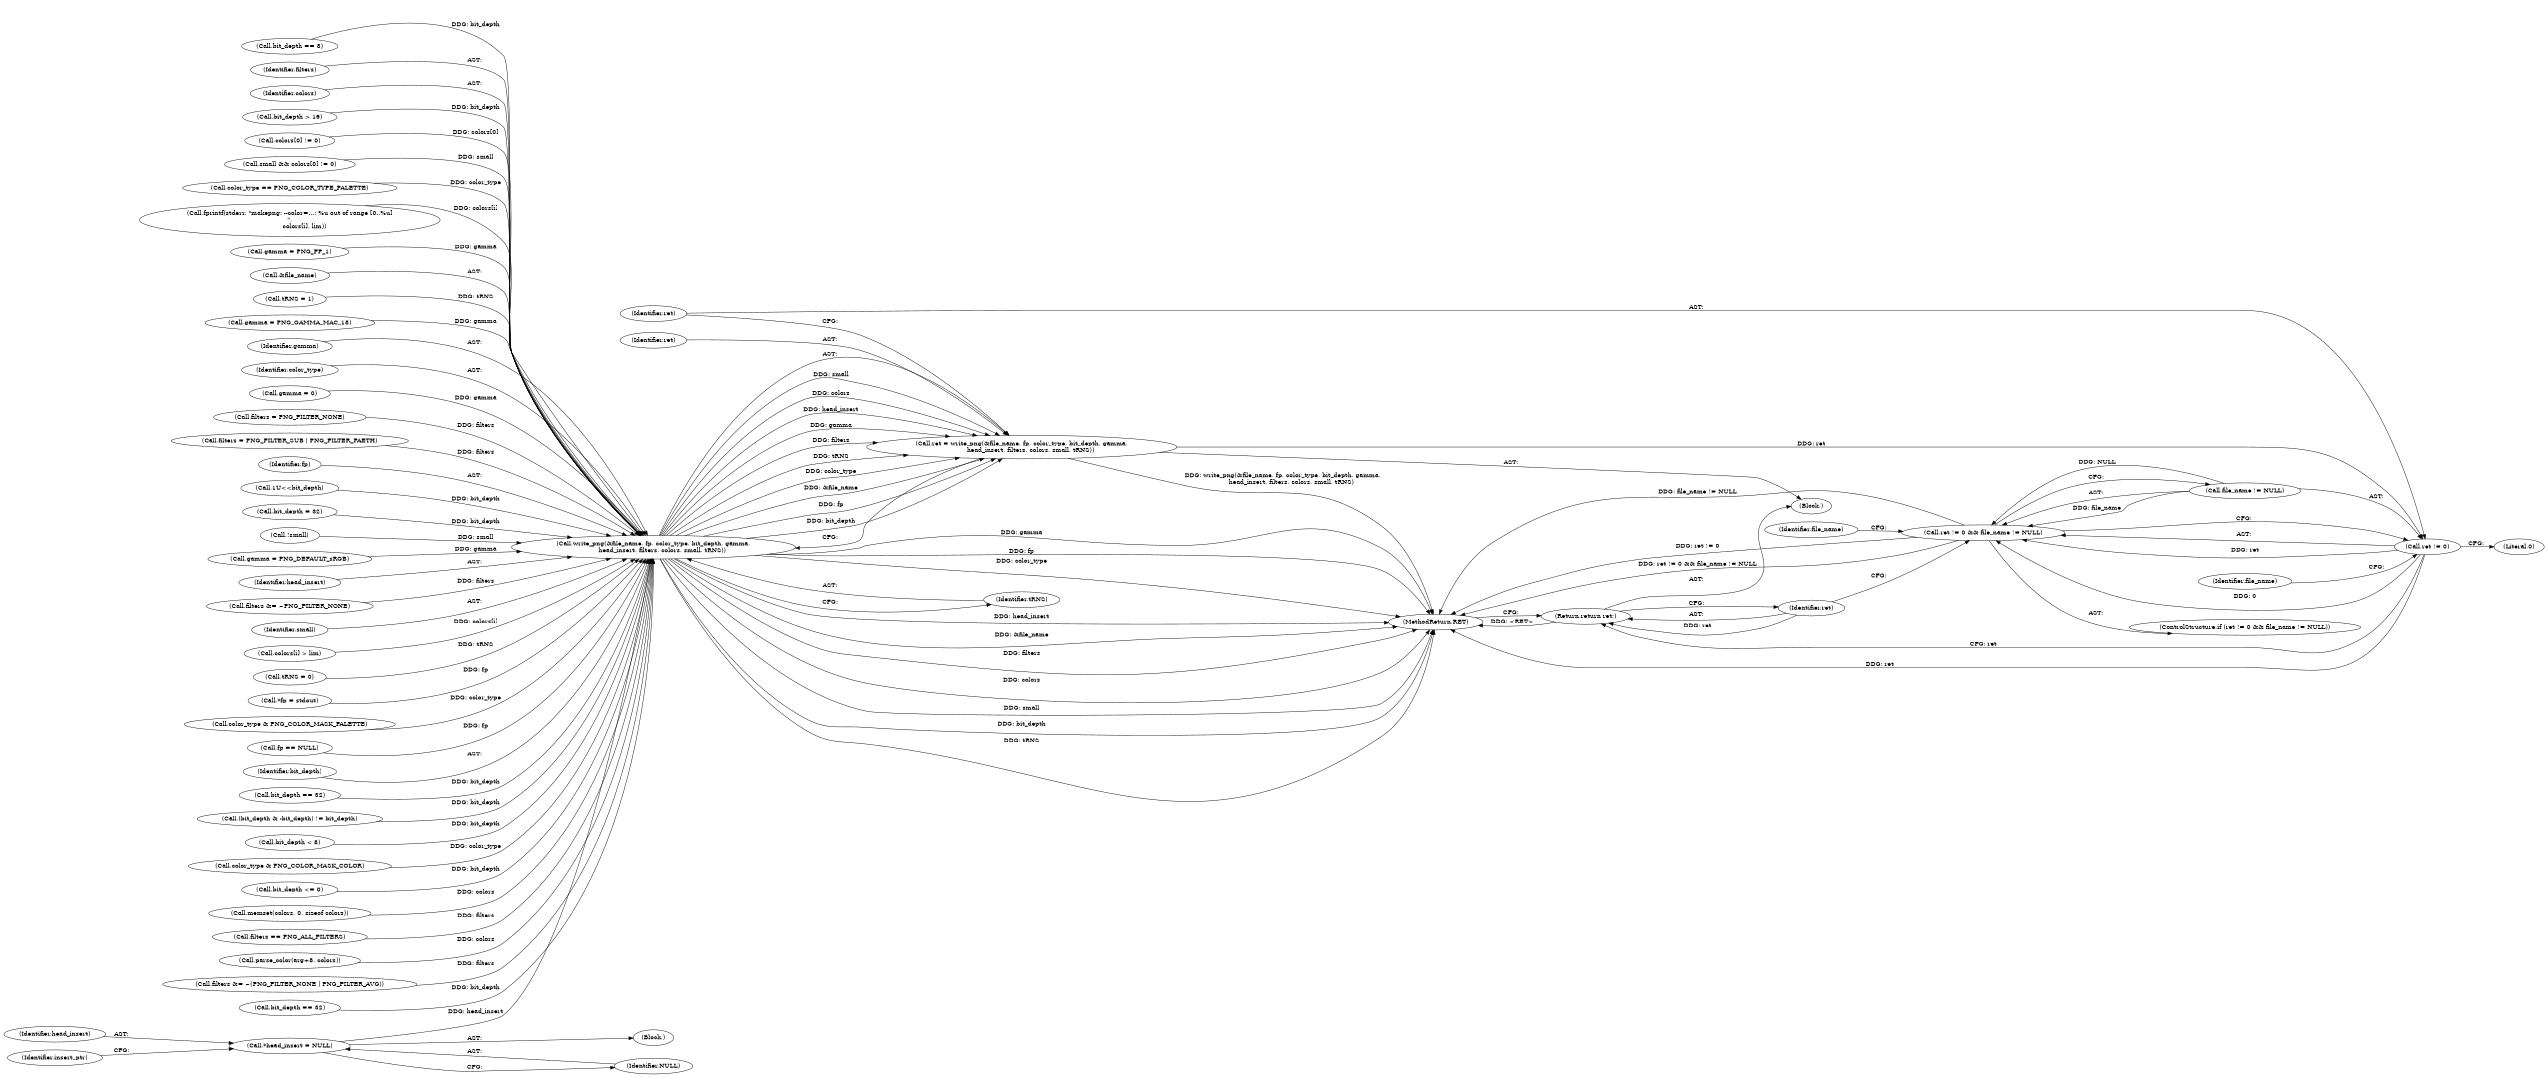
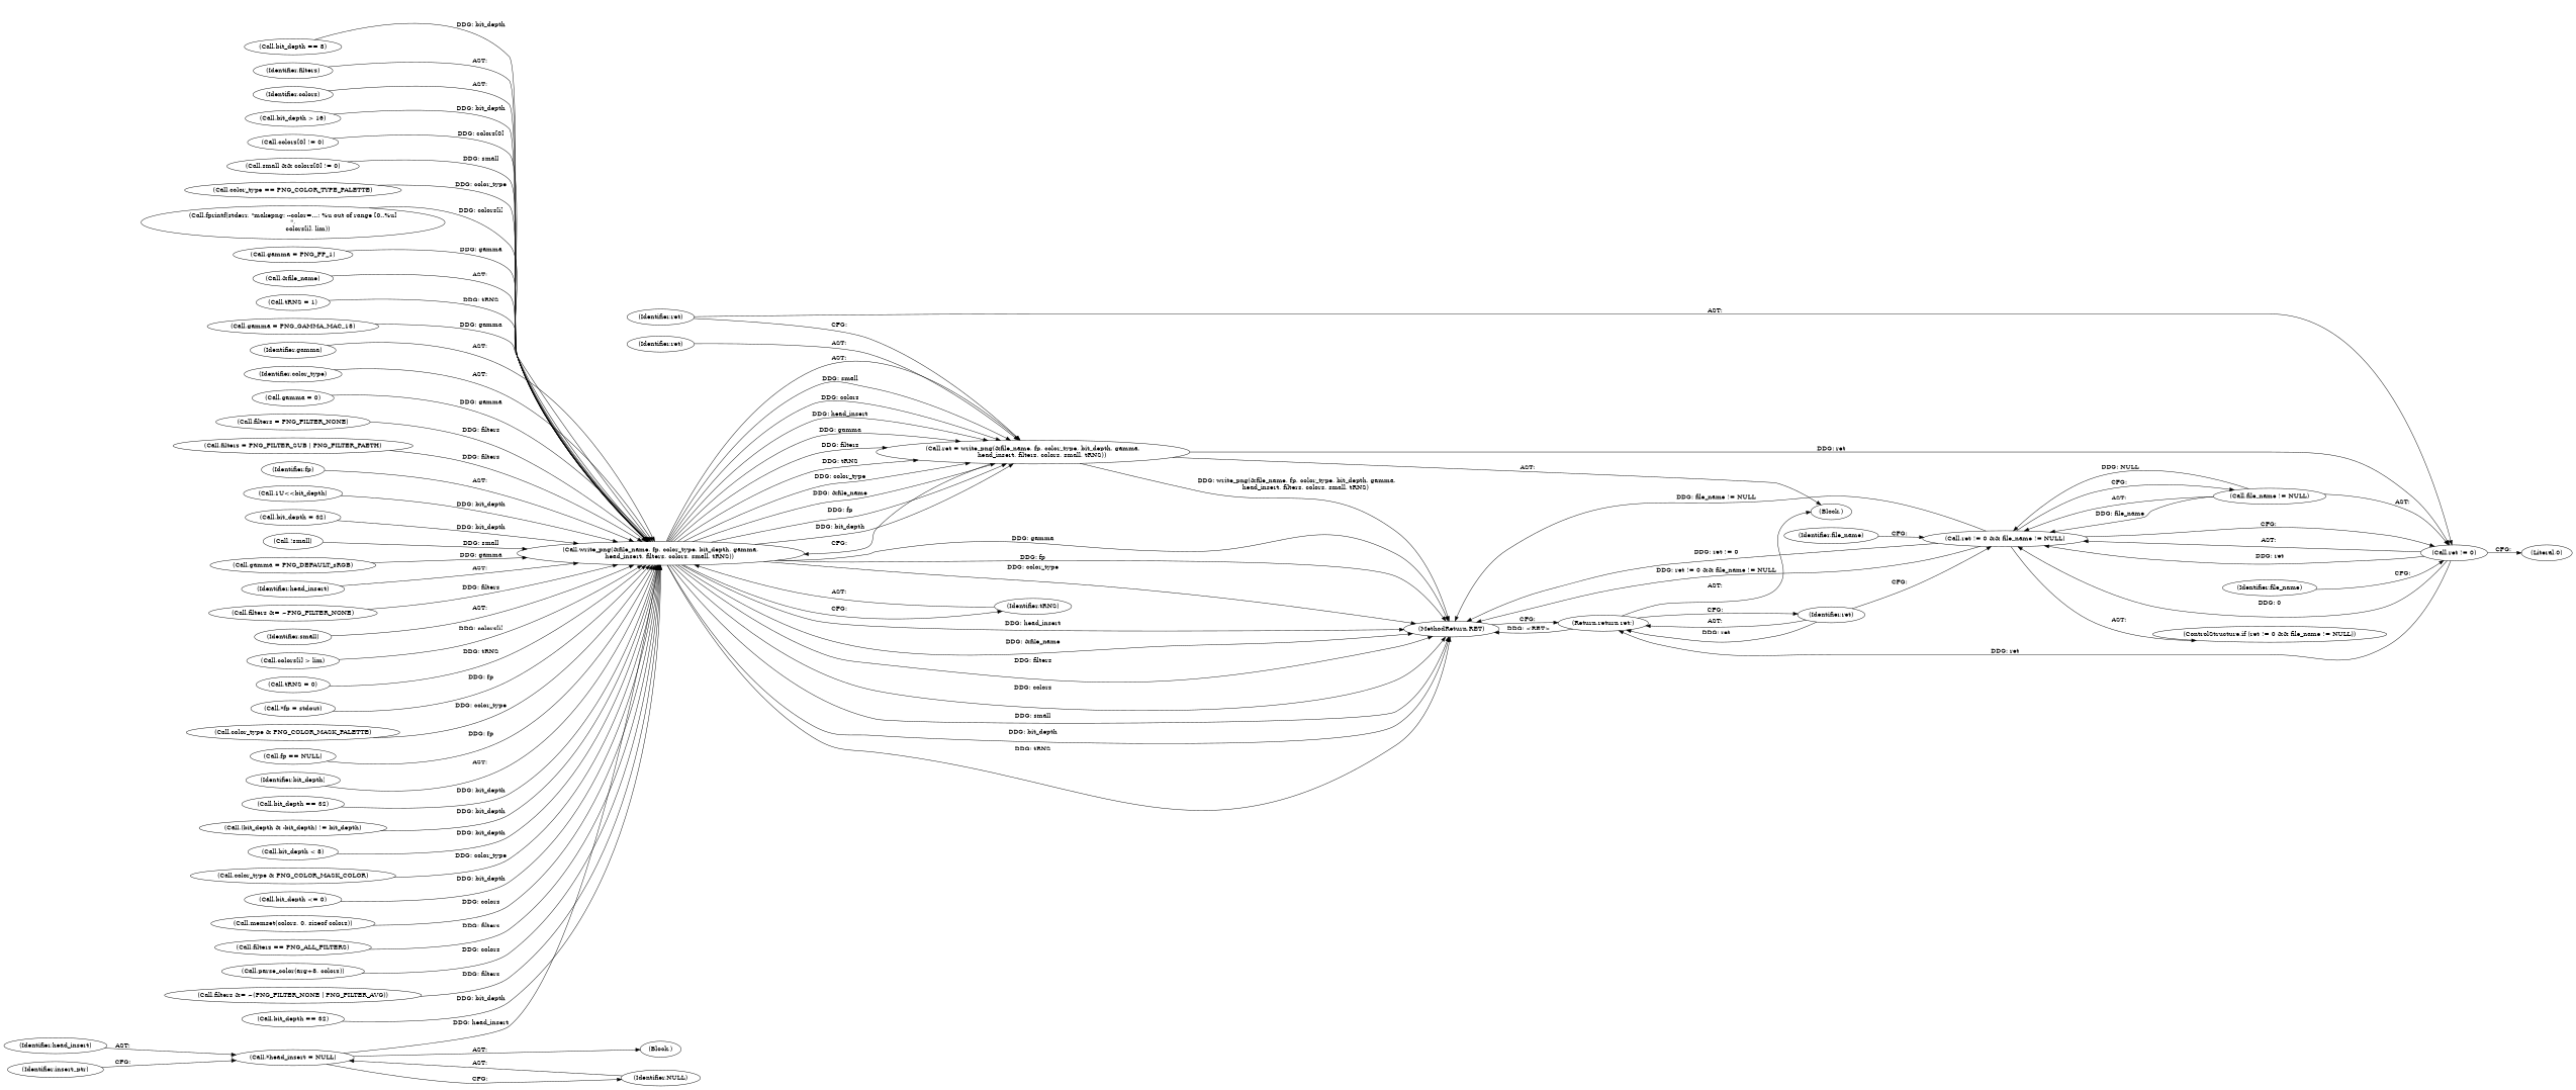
  digraph {
    rankdir=LR
    n1 [label="(Call,*head_insert = NULL)"]
    n2 [label="(Call,write_png(&file_name, fp, color_type, bit_depth, gamma,\n         head_insert, filters, colors, small, tRNS))"]
    n3 [label="(Block,)"]
    n4 [label="(Identifier,NULL)"]
    n5 [label="(Call,ret = write_png(&file_name, fp, color_type, bit_depth, gamma,\n         head_insert, filters, colors, small, tRNS))"]
    n6 [label="(MethodReturn,RET)"]
    n7 [label="(Identifier,tRNS)"]
    n8 [label="(Call,ret != 0)"]
    n9 [label="(Block,)"]
    n10 [label="(Return,return ret;)"]
    n11 [label="(Call,ret != 0 && file_name != NULL)"]
    n12 [label="(Literal,0)"]
    n13 [label="(ControlStructure,if (ret != 0 && file_name != NULL))"]
    n14 [label="(Call,file_name != NULL)"]
    n15 [label="(Identifier,ret)"]
    n16 [label="(Call,colors[0] != 0)"]
    n17 [label="(Call,small && colors[0] != 0)"]
    n18 [label="(Identifier,file_name)"]
    n19 [label="(Call,color_type == PNG_COLOR_TYPE_PALETTE)"]
    n20 [label="(Call,fprintf(stderr, \"makepng: --color=...: %u out of range [0..%u]\n\",\n               colors[i], lim))"]
    n21 [label="(Call,gamma = PNG_FP_1)"]
    n22 [label="(Identifier,ret)"]
    n23 [label="(Call,&file_name)"]
    n24 [label="(Call,tRNS = 1)"]
    n25 [label="(Call,gamma = PNG_GAMMA_MAC_18)"]
    n26 [label="(Identifier,gamma)"]
    n27 [label="(Identifier,color_type)"]
    n28 [label="(Call,gamma = 0)"]
    n29 [label="(Call,filters = PNG_FILTER_NONE)"]
    n30 [label="(Call,filters = PNG_FILTER_SUB | PNG_FILTER_PAETH)"]
    n31 [label="(Identifier,file_name)"]
    n32 [label="(Identifier,fp)"]
    n33 [label="(Call,1U<<bit_depth)"]
    n34 [label="(Call,bit_depth = 32)"]
    n35 [label="(Call,!small)"]
    n36 [label="(Call,gamma = PNG_DEFAULT_sRGB)"]
    n37 [label="(Identifier,head_insert)"]
    n38 [label="(Call,filters &= ~PNG_FILTER_NONE)"]
    n39 [label="(Identifier,small)"]
    n40 [label="(Call,colors[i] > lim)"]
    n41 [label="(Call,tRNS = 0)"]
    n42 [label="(Call,*fp = stdout)"]
    n43 [label="(Identifier,ret)"]
    n44 [label="(Call,color_type & PNG_COLOR_MASK_PALETTE)"]
    n45 [label="(Call,fp == NULL)"]
    n46 [label="(Identifier,bit_depth)"]
    n47 [label="(Call,bit_depth == 32)"]
    n48 [label="(Call,(bit_depth & -bit_depth) != bit_depth)"]
    n49 [label="(Call,bit_depth < 8)"]
    n50 [label="(Identifier,head_insert)"]
    n51 [label="(Identifier,insert_ptr)"]
    n52 [label="(Call,color_type & PNG_COLOR_MASK_COLOR)"]
    n53 [label="(Call,bit_depth <= 0)"]
    n54 [label="(Call,memset(colors, 0, sizeof colors))"]
    n55 [label="(Call,filters == PNG_ALL_FILTERS)"]
    n56 [label="(Call,parse_color(arg+8, colors))"]
    n57 [label="(Call,filters &= ~(PNG_FILTER_NONE | PNG_FILTER_AVG))"]
    n58 [label="(Call,bit_depth == 32)"]
    n59 [label="(Call,bit_depth == 8)"]
    n60 [label="(Identifier,filters)"]
    n61 [label="(Identifier,colors)"]
    n62 [label="(Call,bit_depth > 16)"]
    n1 -> n2 [label="DDG: head_insert"]
    n1 -> n3 [label="AST: "]
    n1 -> n4 [label="CFG: "]
    n2 -> n5 [label="AST: "]
    n2 -> n5 [label="DDG: small"]
    n2 -> n5 [label="DDG: colors"]
    n2 -> n5 [label="DDG: head_insert"]
    n2 -> n5 [label="DDG: gamma"]
    n2 -> n5 [label="DDG: filters"]
    n2 -> n5 [label="DDG: tRNS"]
    n2 -> n5 [label="DDG: color_type"]
    n2 -> n5 [label="DDG: &file_name"]
    n2 -> n5 [label="DDG: fp"]
    n2 -> n5 [label="DDG: bit_depth"]
    n2 -> n6 [label="DDG: gamma"]
    n2 -> n6 [label="DDG: &file_name"]
    n2 -> n6 [label="DDG: filters"]
    n2 -> n6 [label="DDG: fp"]
    n2 -> n6 [label="DDG: color_type"]
    n2 -> n6 [label="DDG: head_insert"]
    n2 -> n6 [label="DDG: colors"]
    n2 -> n6 [label="DDG: bit_depth"]
    n2 -> n6 [label="DDG: tRNS"]
    n2 -> n6 [label="DDG: small"]
    n2 -> n7 [label="CFG: "]
    n4 -> n1 [label="AST: "]
    n5 -> n2 [label="CFG: "]
    n5 -> n6 [label="DDG: write_png(&file_name, fp, color_type, bit_depth, gamma,\n         head_insert, filters, colors, small, tRNS)"]
    n5 -> n8 [label="DDG: ret"]
    n5 -> n9 [label="AST: "]
    n6 -> n10 [label="CFG: "]
    n7 -> n2 [label="AST: "]
-   n8 -> n6 [label="DDG: ret"]
-   n8 -> n10 [label="CFG: ret"]
+   n8 -> n10 [label="DDG: ret"]
    n8 -> n11 [label="AST: "]
    n8 -> n11 [label="DDG: ret"]
    n8 -> n11 [label="DDG: 0"]
    n8 -> n12 [label="CFG: "]
    n10 -> n6 [label="DDG: <RET>"]
    n10 -> n9 [label="AST: "]
    n10 -> n15 [label="CFG: "]
    n11 -> n6 [label="DDG: ret != 0 && file_name != NULL"]
    n11 -> n6 [label="DDG: file_name != NULL"]
    n11 -> n6 [label="DDG: ret != 0"]
    n11 -> n8 [label="CFG: "]
    n11 -> n13 [label="AST: "]
    n11 -> n14 [label="CFG: "]
    n14 -> n8 [label="AST: "]
    n14 -> n11 [label="AST: "]
    n14 -> n11 [label="DDG: file_name"]
    n14 -> n11 [label="DDG: NULL"]
    n15 -> n10 [label="AST: "]
    n15 -> n10 [label="DDG: ret"]
    n15 -> n11 [label="CFG: "]
    n16 -> n2 [label="DDG: colors[0]"]
    n17 -> n2 [label="DDG: small"]
    n18 -> n8 [label="CFG: "]
    n19 -> n2 [label="DDG: color_type"]
    n20 -> n2 [label="DDG: colors[i]"]
    n21 -> n2 [label="DDG: gamma"]
    n22 -> n5 [label="AST: "]
    n23 -> n2 [label="AST: "]
    n24 -> n2 [label="DDG: tRNS"]
    n25 -> n2 [label="DDG: gamma"]
    n26 -> n2 [label="AST: "]
    n27 -> n2 [label="AST: "]
    n28 -> n2 [label="DDG: gamma"]
    n29 -> n2 [label="DDG: filters"]
    n30 -> n2 [label="DDG: filters"]
    n31 -> n11 [label="CFG: "]
    n32 -> n2 [label="AST: "]
    n33 -> n2 [label="DDG: bit_depth"]
    n34 -> n2 [label="DDG: bit_depth"]
    n35 -> n2 [label="DDG: small"]
    n36 -> n2 [label="DDG: gamma"]
    n37 -> n2 [label="AST: "]
    n38 -> n2 [label="DDG: filters"]
    n39 -> n2 [label="AST: "]
    n40 -> n2 [label="DDG: colors[i]"]
    n41 -> n2 [label="DDG: tRNS"]
    n42 -> n2 [label="DDG: fp"]
    n43 -> n5 [label="CFG: "]
    n43 -> n8 [label="AST: "]
    n44 -> n2 [label="DDG: color_type"]
    n45 -> n2 [label="DDG: fp"]
    n46 -> n2 [label="AST: "]
    n47 -> n2 [label="DDG: bit_depth"]
    n48 -> n2 [label="DDG: bit_depth"]
    n49 -> n2 [label="DDG: bit_depth"]
    n50 -> n1 [label="AST: "]
    n51 -> n1 [label="CFG: "]
    n52 -> n2 [label="DDG: color_type"]
    n53 -> n2 [label="DDG: bit_depth"]
    n54 -> n2 [label="DDG: colors"]
    n55 -> n2 [label="DDG: filters"]
    n56 -> n2 [label="DDG: colors"]
    n57 -> n2 [label="DDG: filters"]
    n58 -> n2 [label="DDG: bit_depth"]
    n59 -> n2 [label="DDG: bit_depth"]
    n60 -> n2 [label="AST: "]
    n61 -> n2 [label="AST: "]
    n62 -> n2 [label="DDG: bit_depth"]
  }
